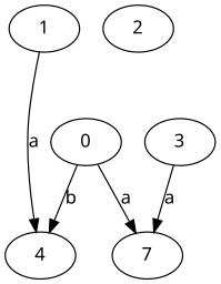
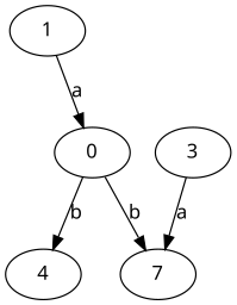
  strict digraph {
    fontname="Noto Sans"
    node [fontname="Noto Sans"]
    edge [fontname="Noto Sans"]
    1
    4
-   2
    3
    7
    0
-   1 -> 4 [label=a]
+   1 -> 0 [label=a]
    3 -> 7 [label=a]
    0 -> 4 [label=b]
-   0 -> 7 [label=a]
+   0 -> 7 [label=b]
  }
